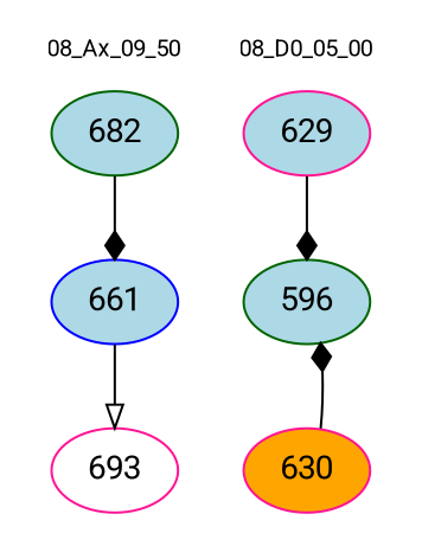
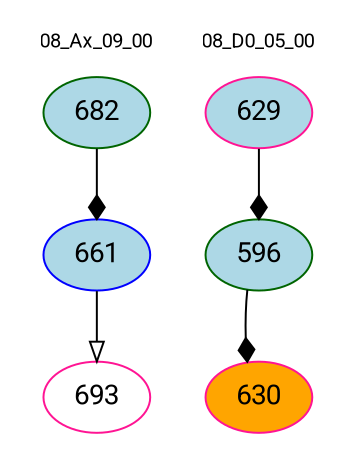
  digraph {
    fontname=Roboto
    node [color=deeppink fillcolor=lightblue fontname=Roboto style=filled]
    edge [arrowhead=diamond color=black fontname=Roboto]
    n1 [color=darkgreen label=682]
    n2 [color=blue label=661]
    n3 [fillcolor=white label=693]
    n4 [label=629]
    n5 [color=darkgreen label=596]
    n6 [fillcolor=orange label=630]
    subgraph cluster_1 {
      color=white
      fontsize=10
-     label="08_Ax_09_50"
+     label="08_Ax_09_00"
      n1
      n2
      n3
    }
    subgraph cluster_2 {
      color=white
      fontsize=10
      label="08_D0_05_00"
      n4
      n5
      n6
    }
    n1 -> n2
    n2 -> n3 [arrowhead=onormal]
    n4 -> n5
-   n6 -> n5
+   n5 -> n6
  }
